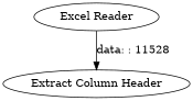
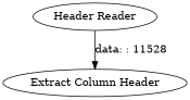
  digraph {
    rankdir=TB
    n1 [label="Extract Column Header"]
-   n2 [label="Excel Reader"]
+   n2 [label="Header Reader"]
    n2 -> n1 [label="data: : 11528"]
  }
